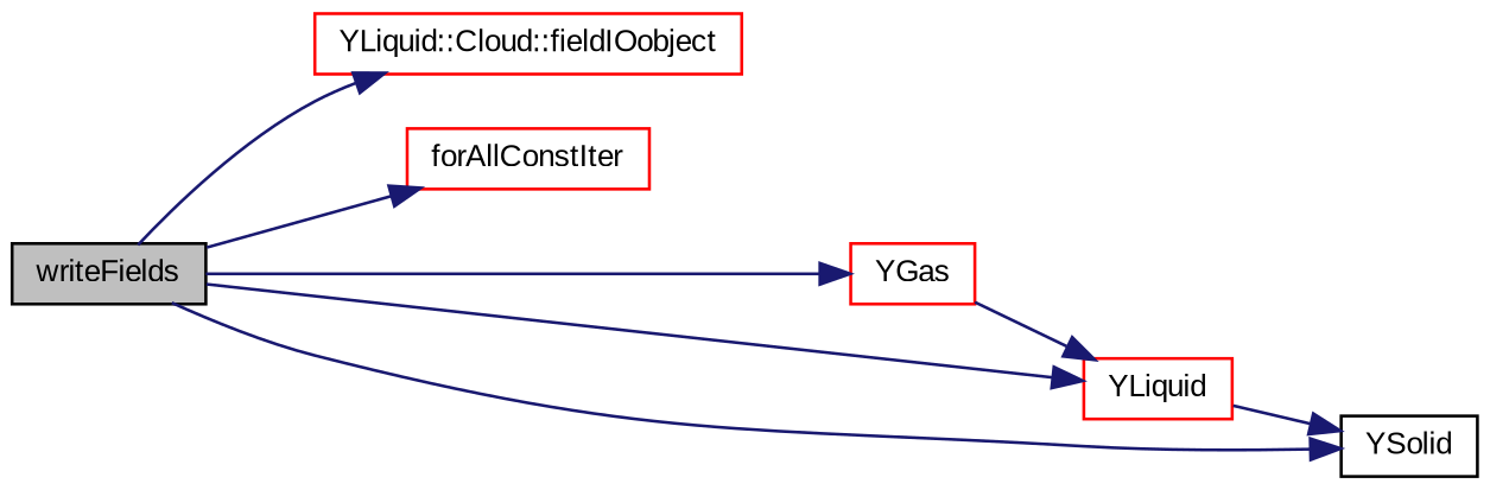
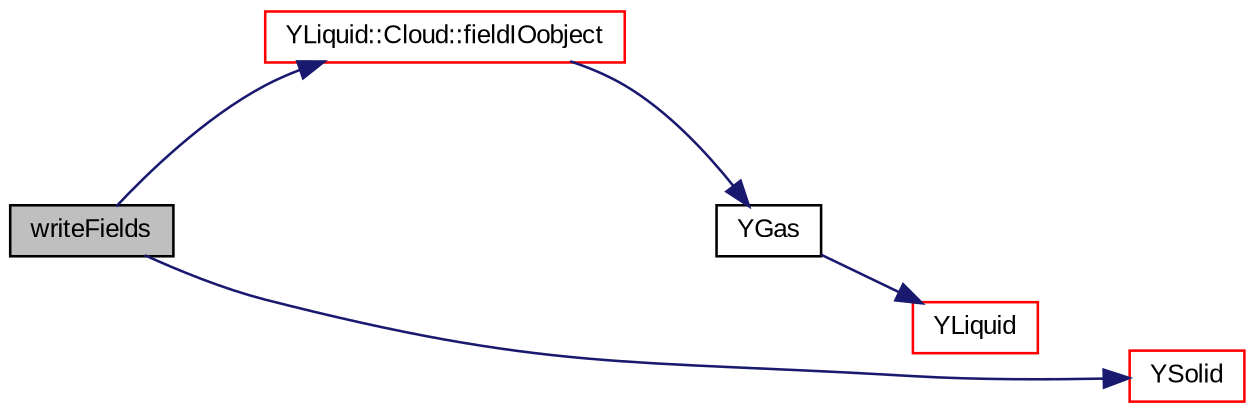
  digraph {
    fontname="Liberation Sans"
    rankdir=LR
    node [color=black fontname="Liberation Sans" fontsize=10 shape=record]
    edge [color=midnightblue fontname="Liberation Sans" fontsize=10 labelfontname=Helvetica labelfontsize=10 style=solid]
    n1 [fillcolor=grey75 fontcolor=black height=0.2 label=writeFields style=filled width=0.4]
    n2 [color=red height=0.2 label="YLiquid::Cloud::fieldIOobject" width=0.4]
-   n3 [color=red height=0.2 label=forAllConstIter width=0.4]
-   n4 [color=red height=0.2 label=YGas width=0.4]
+   n4 [height=0.2 label=YGas width=0.4]
    n5 [color=red height=0.2 label=YLiquid width=0.4]
-   n6 [height=0.2 label=YSolid width=0.4]
+   n6 [color=red height=0.2 label=YSolid width=0.4]
    n1 -> n2
-   n1 -> n3
-   n1 -> n4
-   n1 -> n5
+   n2 -> n4
    n1 -> n6
    n4 -> n5
-   n5 -> n6
  }
